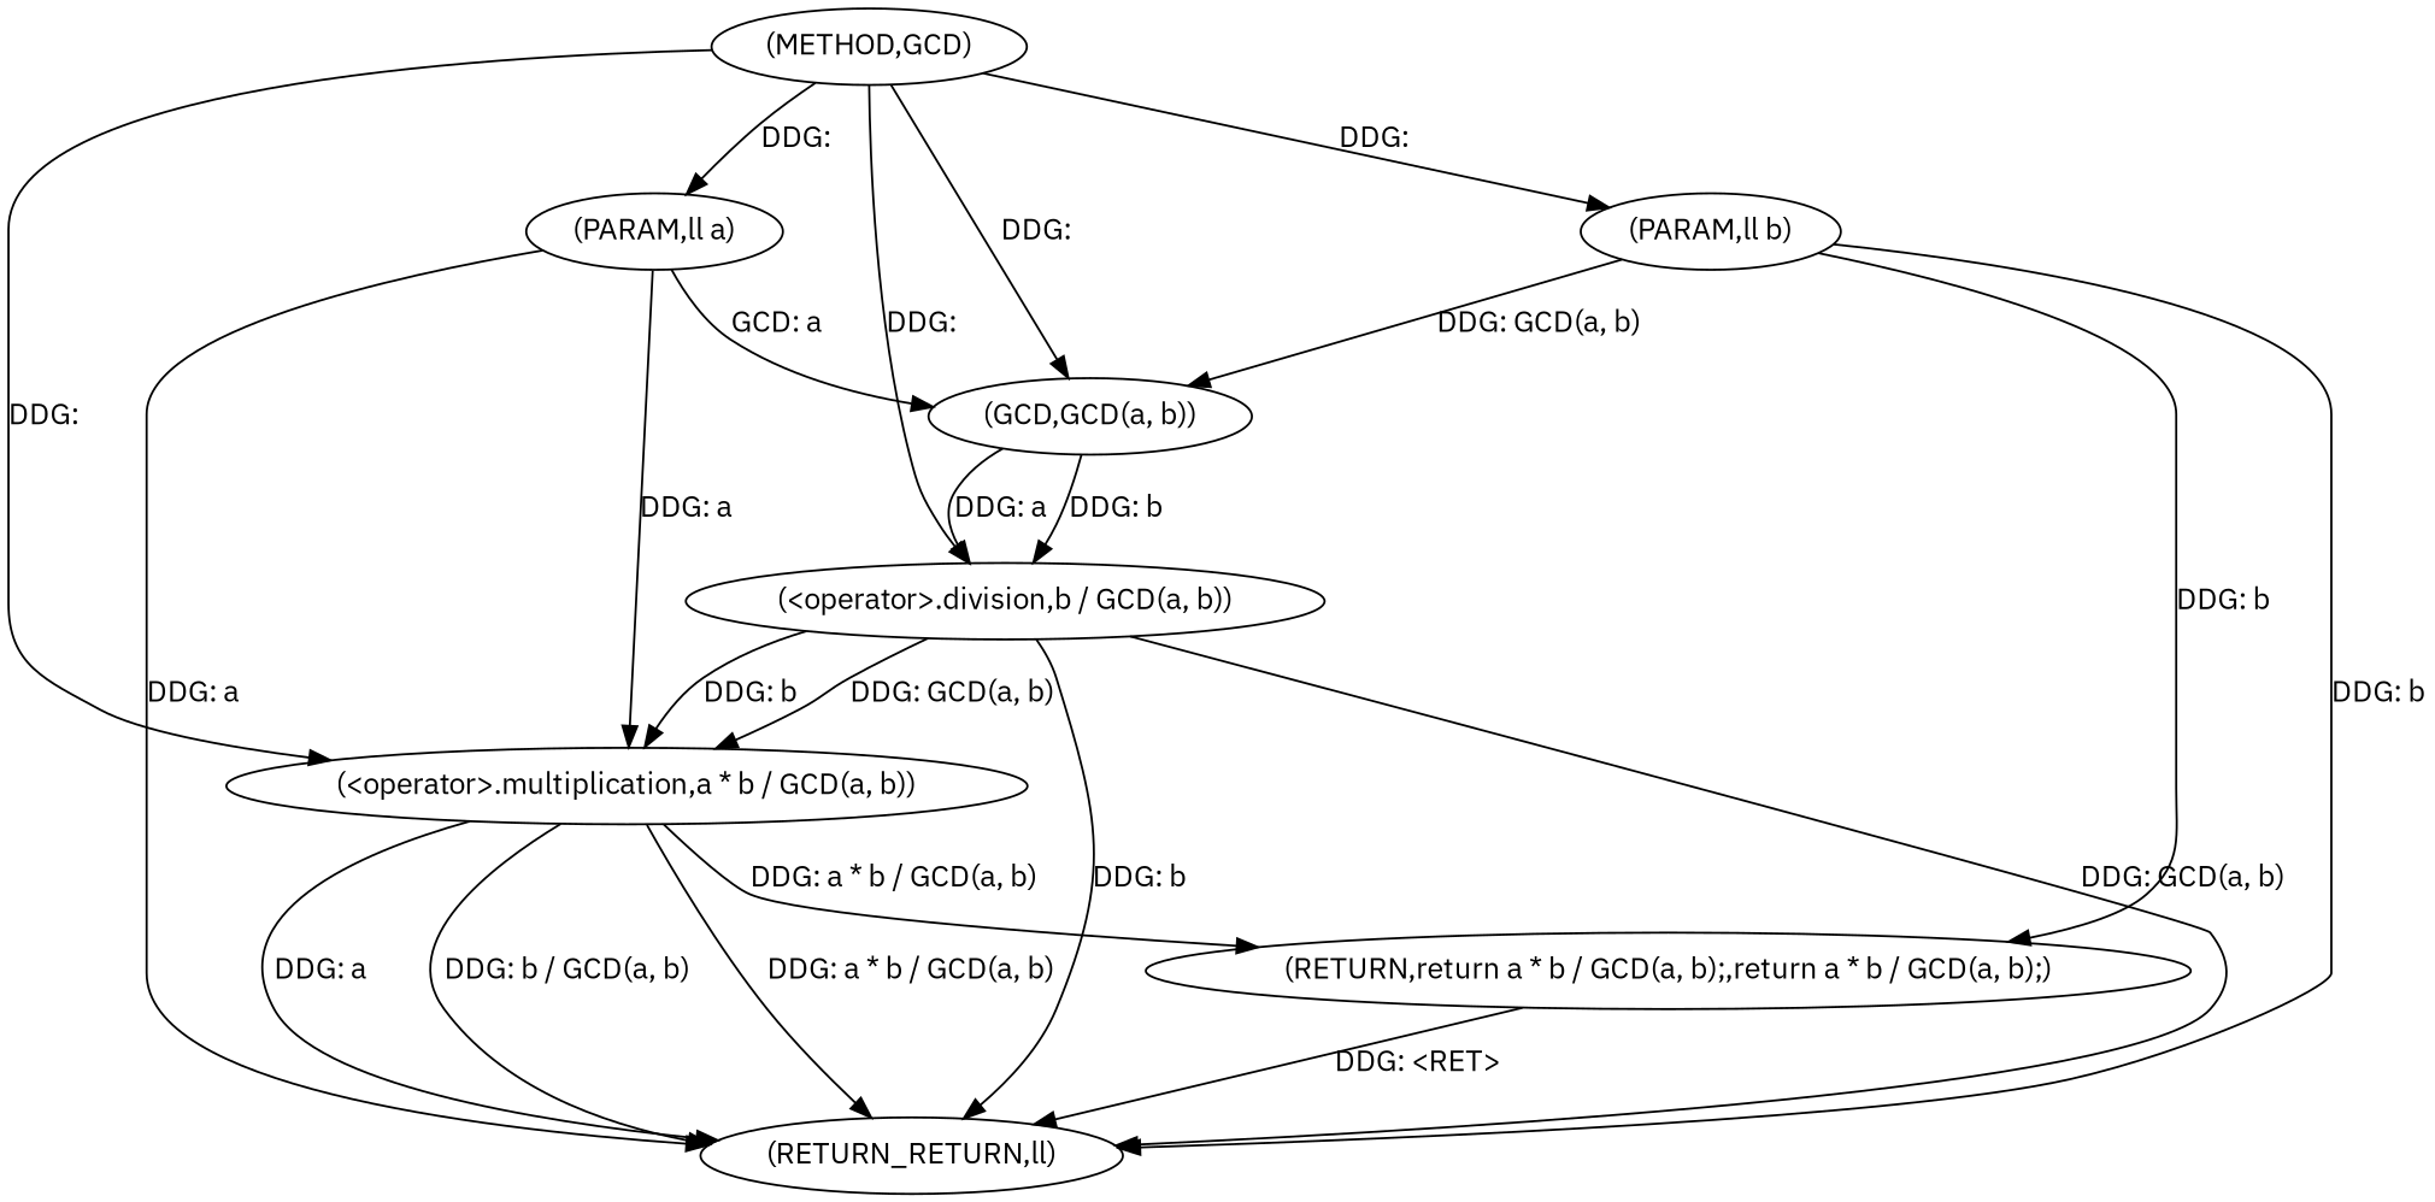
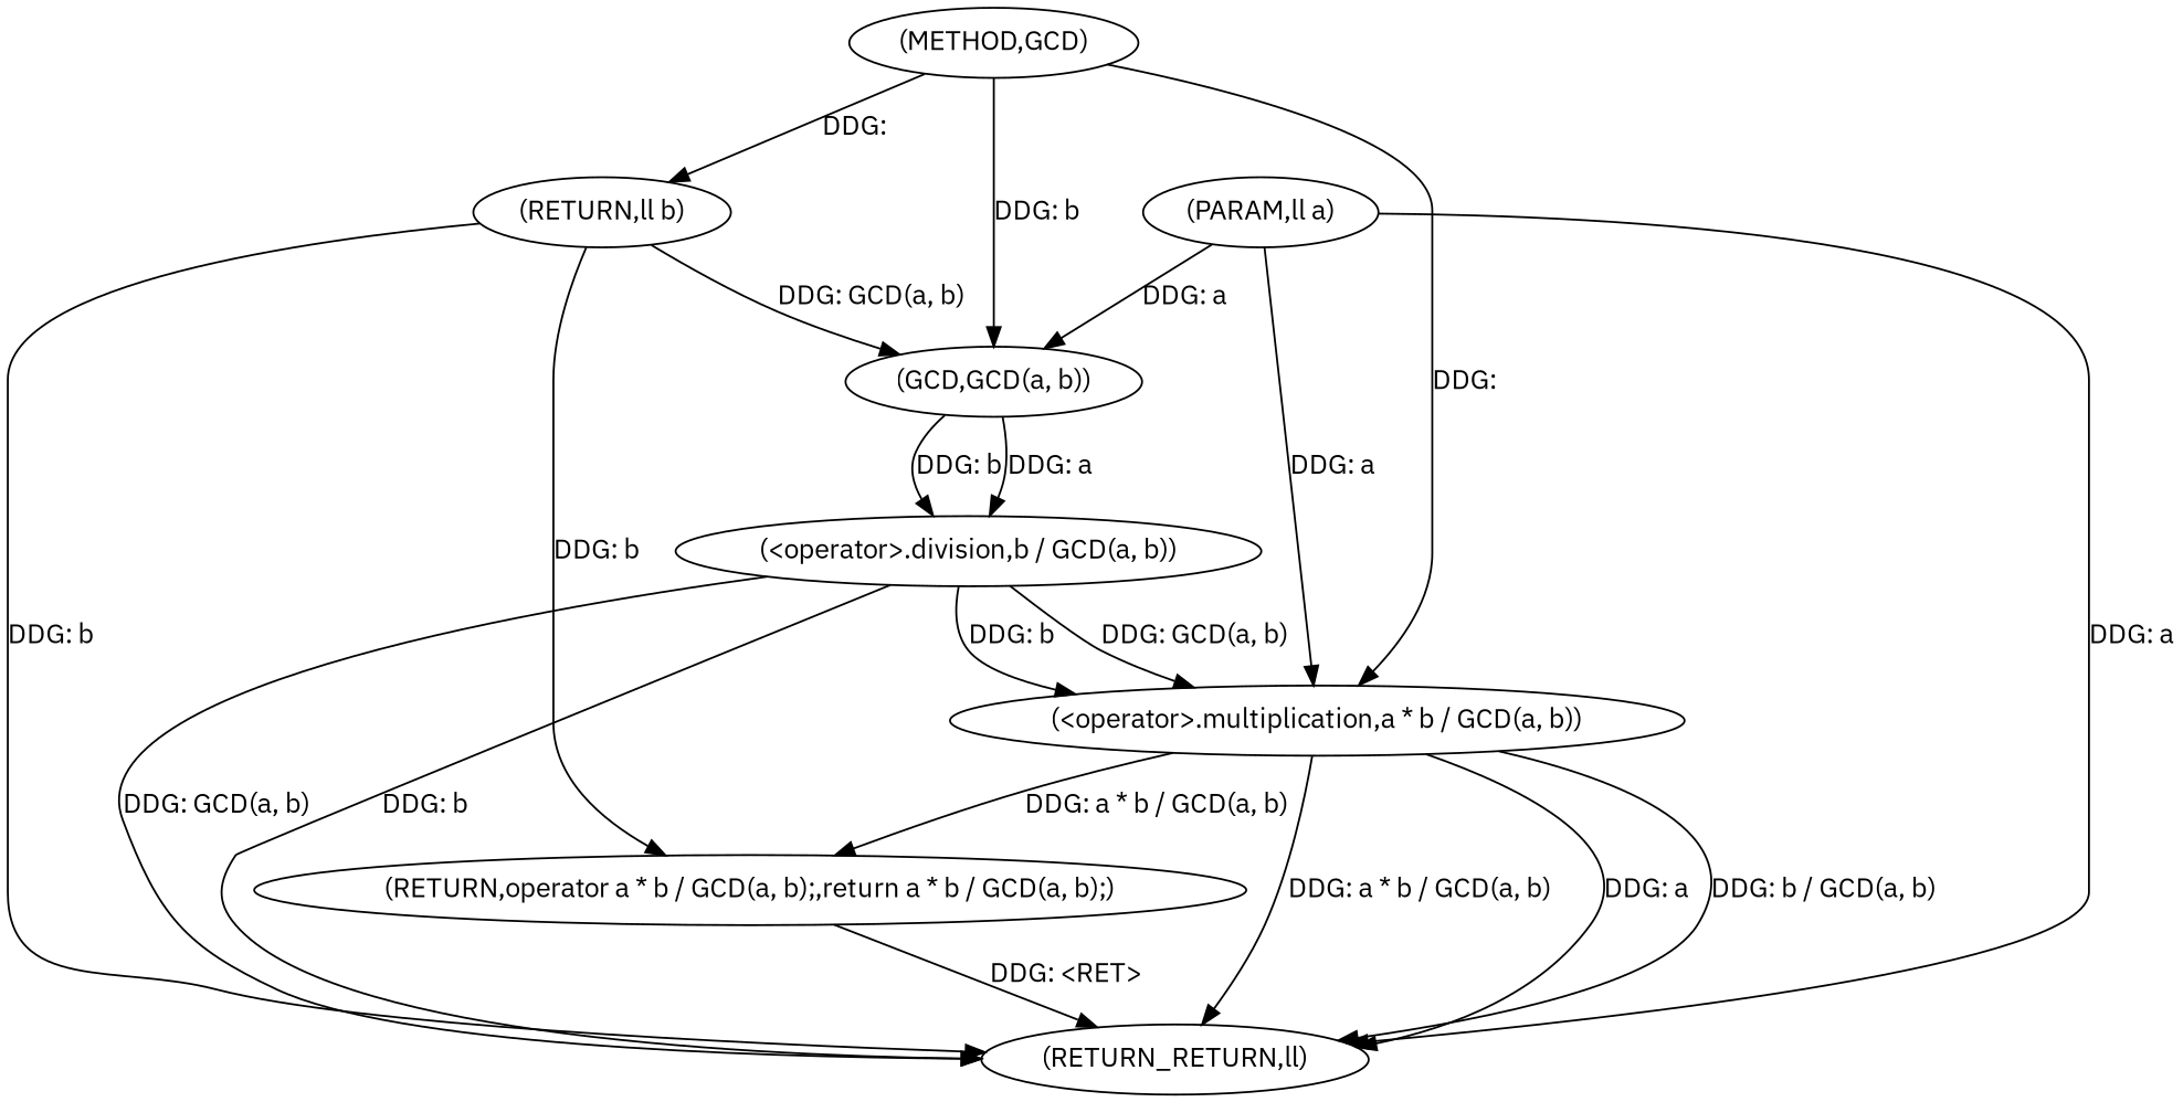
  digraph {
    fontname="IBM Plex Sans"
    node [fontname="IBM Plex Sans"]
    edge [fontname="IBM Plex Sans"]
    n1 [label="(METHOD,GCD)"]
    n2 [label="(PARAM,ll a)"]
-   n3 [label="(PARAM,ll b)"]
+   n3 [label="(RETURN,ll b)"]
    n4 [label="(<operator>.multiplication,a * b / GCD(a, b))"]
    n5 [label="(<operator>.division,b / GCD(a, b))"]
    n6 [label="(GCD,GCD(a, b))"]
    n7 [label="(RETURN_RETURN,ll)"]
-   n8 [label="(RETURN,return a * b / GCD(a, b);,return a * b / GCD(a, b);)"]
-   n1 -> n2 [label="DDG: "]
+   n8 [label="(RETURN,operator a * b / GCD(a, b);,return a * b / GCD(a, b);)"]
    n1 -> n3 [label="DDG: "]
    n1 -> n4 [label="DDG: "]
-   n1 -> n5 [label="DDG: "]
-   n1 -> n6 [label="DDG: "]
+   n1 -> n6 [label="DDG: b"]
    n2 -> n4 [label="DDG: a"]
-   n2 -> n6 [label="GCD: a"]
+   n2 -> n6 [label="DDG: a"]
    n2 -> n7 [label="DDG: a"]
    n3 -> n6 [label="DDG: GCD(a, b)"]
    n3 -> n7 [label="DDG: b"]
    n3 -> n8 [label="DDG: b"]
    n4 -> n7 [label="DDG: a"]
    n4 -> n7 [label="DDG: b / GCD(a, b)"]
    n4 -> n7 [label="DDG: a * b / GCD(a, b)"]
    n4 -> n8 [label="DDG: a * b / GCD(a, b)"]
    n5 -> n4 [label="DDG: b"]
    n5 -> n4 [label="DDG: GCD(a, b)"]
    n5 -> n7 [label="DDG: b"]
    n5 -> n7 [label="DDG: GCD(a, b)"]
    n6 -> n5 [label="DDG: b"]
    n6 -> n5 [label="DDG: a"]
    n8 -> n7 [label="DDG: <RET>"]
  }
